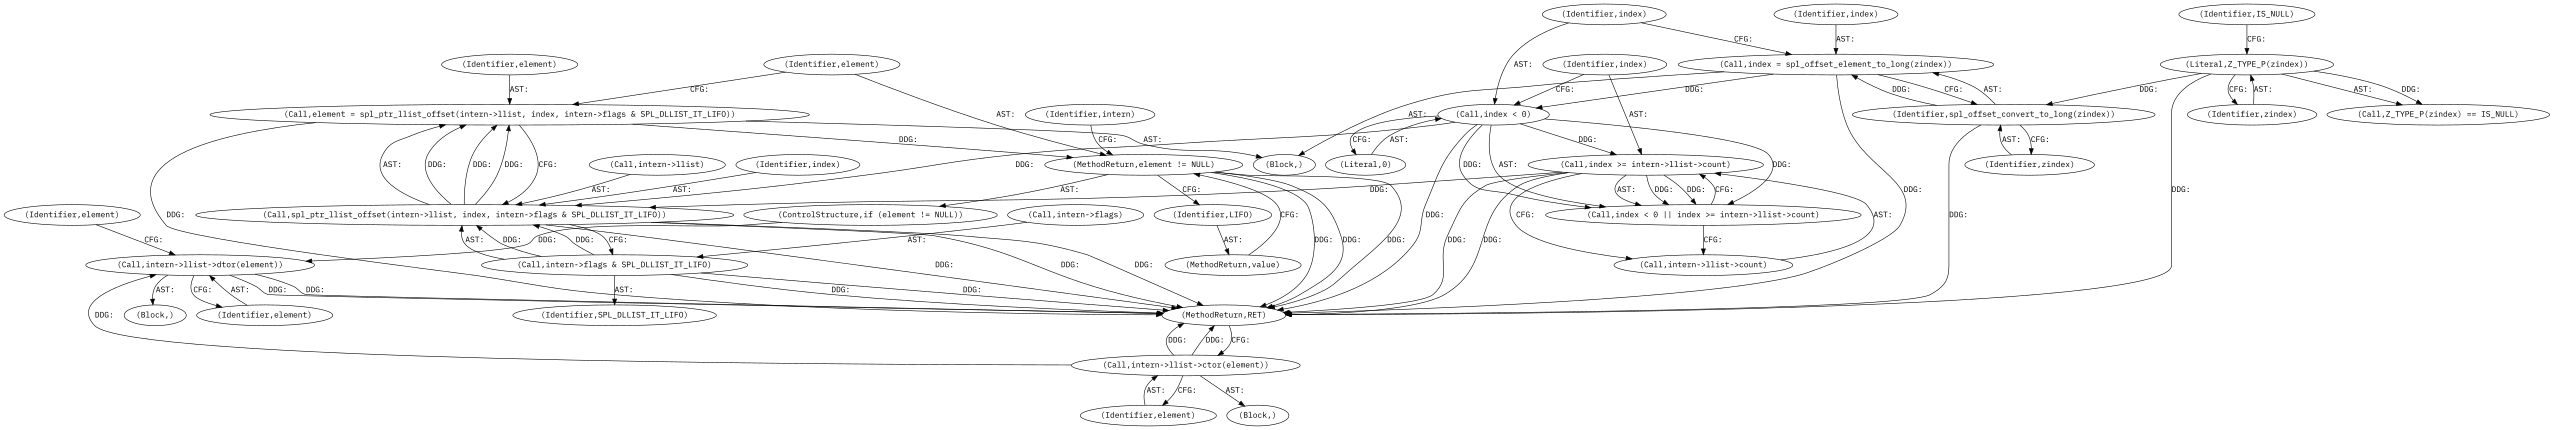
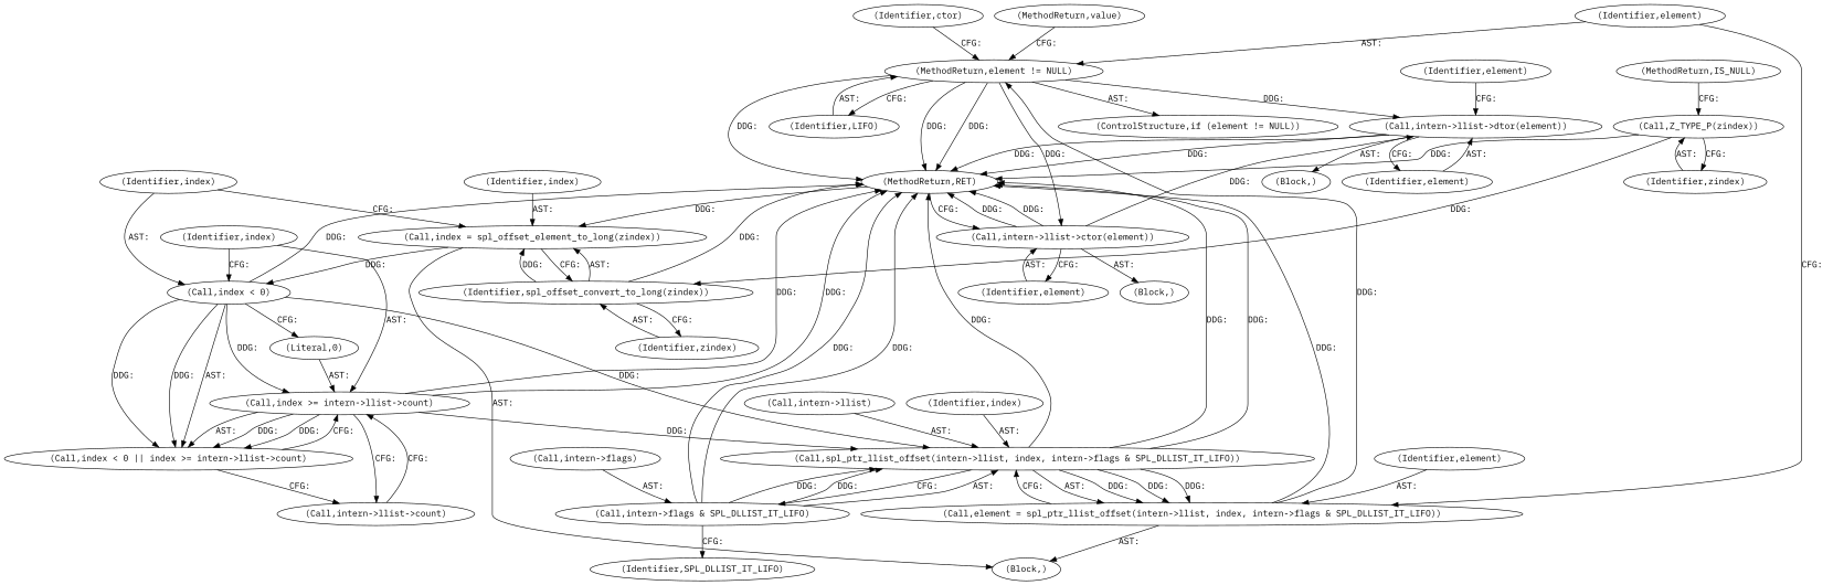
  digraph {
    fontname="IBM Plex Mono"
    node [fontname="IBM Plex Mono"]
    edge [fontname="IBM Plex Mono"]
    n1 [label="(MethodReturn,element != NULL)"]
    n2 [label="(Call,intern->llist->dtor(element))"]
    n3 [label="(Call,intern->llist->ctor(element))"]
    n4 [label="(ControlStructure,if (element != NULL))"]
    n5 [label="(Identifier,LIFO)"]
    n6 [label="(MethodReturn,RET)"]
    n7 [label="(Block,)"]
    n8 [label="(Identifier,element)"]
    n9 [label="(Identifier,element)"]
    n10 [label="(Block,)"]
    n11 [label="(Call,element = spl_ptr_llist_offset(intern->llist, index, intern->flags & SPL_DLLIST_IT_LIFO))"]
    n12 [label="(Call,spl_ptr_llist_offset(intern->llist, index, intern->flags & SPL_DLLIST_IT_LIFO))"]
    n13 [label="(Block,)"]
    n14 [label="(Call,intern->flags & SPL_DLLIST_IT_LIFO)"]
    n15 [label="(Identifier,SPL_DLLIST_IT_LIFO)"]
    n16 [label="(Call,index < 0)"]
    n17 [label="(Call,index >= intern->llist->count)"]
    n18 [label="(Call,index < 0 || index >= intern->llist->count)"]
    n19 [label="(Literal,0)"]
    n20 [label="(Call,intern->llist->count)"]
    n21 [label="(Call,index = spl_offset_element_to_long(zindex))"]
    n22 [label="(Identifier,spl_offset_convert_to_long(zindex))"]
    n23 [label="(Identifier,zindex)"]
-   n24 [label="(Literal,Z_TYPE_P(zindex))"]
+   n24 [label="(Call,Z_TYPE_P(zindex))"]
    n25 [label="(Identifier,zindex)"]
-   n26 [label="(Call,Z_TYPE_P(zindex) == IS_NULL)"]
    n27 [label="(Identifier,index)"]
    n28 [label="(Identifier,element)"]
    n29 [label="(Call,intern->llist)"]
    n30 [label="(Call,intern->flags)"]
    n31 [label="(Identifier,index)"]
    n32 [label="(Identifier,element)"]
    n33 [label="(Identifier,index)"]
-   n34 [label="(Identifier,intern)"]
+   n34 [label="(Identifier,ctor)"]
    n35 [label="(MethodReturn,value)"]
-   n36 [label="(Identifier,IS_NULL)"]
+   n36 [label="(MethodReturn,IS_NULL)"]
    n37 [label="(Identifier,element)"]
    n38 [label="(Identifier,index)"]
-   n4 -> n2 [label="DDG: "]
+   n1 -> n2 [label="DDG: "]
+   n1 -> n3 [label="DDG: "]
    n1 -> n4 [label="AST: "]
    n1 -> n5 [label="CFG: "]
    n1 -> n6 [label="DDG: "]
    n1 -> n6 [label="DDG: "]
    n1 -> n6 [label="DDG: "]
    n2 -> n6 [label="DDG: "]
    n2 -> n6 [label="DDG: "]
    n2 -> n7 [label="AST: "]
    n2 -> n8 [label="CFG: "]
    n3 -> n2 [label="DDG: "]
    n3 -> n6 [label="DDG: "]
    n3 -> n6 [label="DDG: "]
    n3 -> n9 [label="CFG: "]
    n3 -> n10 [label="AST: "]
-   n5 -> n35 [label="AST: "]
+   n5 -> n1 [label="AST: "]
    n6 -> n3 [label="CFG: "]
    n8 -> n2 [label="AST: "]
    n9 -> n3 [label="AST: "]
    n11 -> n1 [label="DDG: "]
    n11 -> n6 [label="DDG: "]
    n11 -> n12 [label="CFG: "]
    n11 -> n13 [label="AST: "]
    n12 -> n6 [label="DDG: "]
    n12 -> n6 [label="DDG: "]
    n12 -> n6 [label="DDG: "]
    n12 -> n11 [label="AST: "]
    n12 -> n11 [label="DDG: "]
    n12 -> n11 [label="DDG: "]
    n12 -> n11 [label="DDG: "]
    n12 -> n14 [label="CFG: "]
    n14 -> n6 [label="DDG: "]
    n14 -> n6 [label="DDG: "]
    n14 -> n12 [label="AST: "]
    n14 -> n12 [label="DDG: "]
    n14 -> n12 [label="DDG: "]
-   n14 -> n15 [label="AST: "]
+   n14 -> n15 [label="CFG: "]
    n16 -> n6 [label="DDG: "]
    n16 -> n12 [label="DDG: "]
    n16 -> n17 [label="DDG: "]
    n16 -> n18 [label="AST: "]
    n16 -> n18 [label="DDG: "]
    n16 -> n18 [label="DDG: "]
    n16 -> n19 [label="CFG: "]
    n17 -> n6 [label="DDG: "]
    n17 -> n6 [label="DDG: "]
    n17 -> n12 [label="DDG: "]
    n17 -> n18 [label="AST: "]
    n17 -> n18 [label="DDG: "]
    n17 -> n18 [label="DDG: "]
    n17 -> n20 [label="CFG: "]
    n18 -> n17 [label="CFG: "]
    n18 -> n20 [label="CFG: "]
-   n19 -> n16 [label="AST: "]
-   n20 -> n17 [label="AST: "]
-   n21 -> n6 [label="DDG: "]
+   n19 -> n17 [label="AST: "]
+   n20 -> n17 [label="CFG: "]
+   n6 -> n21 [label="DDG: "]
    n21 -> n13 [label="AST: "]
    n21 -> n16 [label="DDG: "]
    n21 -> n22 [label="CFG: "]
    n22 -> n6 [label="DDG: "]
    n22 -> n21 [label="AST: "]
    n22 -> n21 [label="DDG: "]
    n22 -> n23 [label="CFG: "]
    n23 -> n22 [label="AST: "]
    n24 -> n6 [label="DDG: "]
    n24 -> n22 [label="DDG: "]
    n24 -> n25 [label="CFG: "]
-   n24 -> n26 [label="AST: "]
-   n24 -> n26 [label="DDG: "]
    n25 -> n24 [label="AST: "]
    n27 -> n16 [label="CFG: "]
    n27 -> n17 [label="AST: "]
    n28 -> n2 [label="CFG: "]
    n29 -> n12 [label="AST: "]
    n30 -> n14 [label="AST: "]
    n31 -> n21 [label="AST: "]
    n32 -> n1 [label="AST: "]
    n32 -> n11 [label="CFG: "]
    n33 -> n16 [label="AST: "]
    n33 -> n21 [label="CFG: "]
    n34 -> n1 [label="CFG: "]
    n35 -> n1 [label="CFG: "]
    n36 -> n24 [label="CFG: "]
    n37 -> n11 [label="AST: "]
    n38 -> n12 [label="AST: "]
  }
